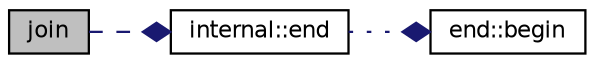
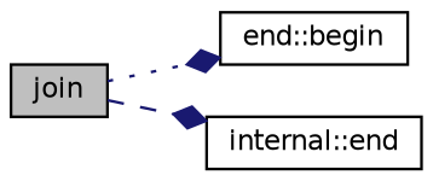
  digraph {
    rankdir=LR
    node [color=black fillcolor=white fontname=Helvetica fontsize=10 shape=record style=filled]
    edge [arrowhead=diamond color=midnightblue fontname=Helvetica fontsize=10 labelfontname=Helvetica labelfontsize=10]
    n1 [fillcolor=grey75 fontcolor=black height=0.2 label=join width=0.4]
    n2 [height=0.2 label="end::begin" width=0.4]
    n3 [height=0.2 label="internal::end" width=0.4]
-   n3 -> n2 [style=dotted]
+   n1 -> n2 [style=dotted]
    n1 -> n3 [style=dashed]
  }
